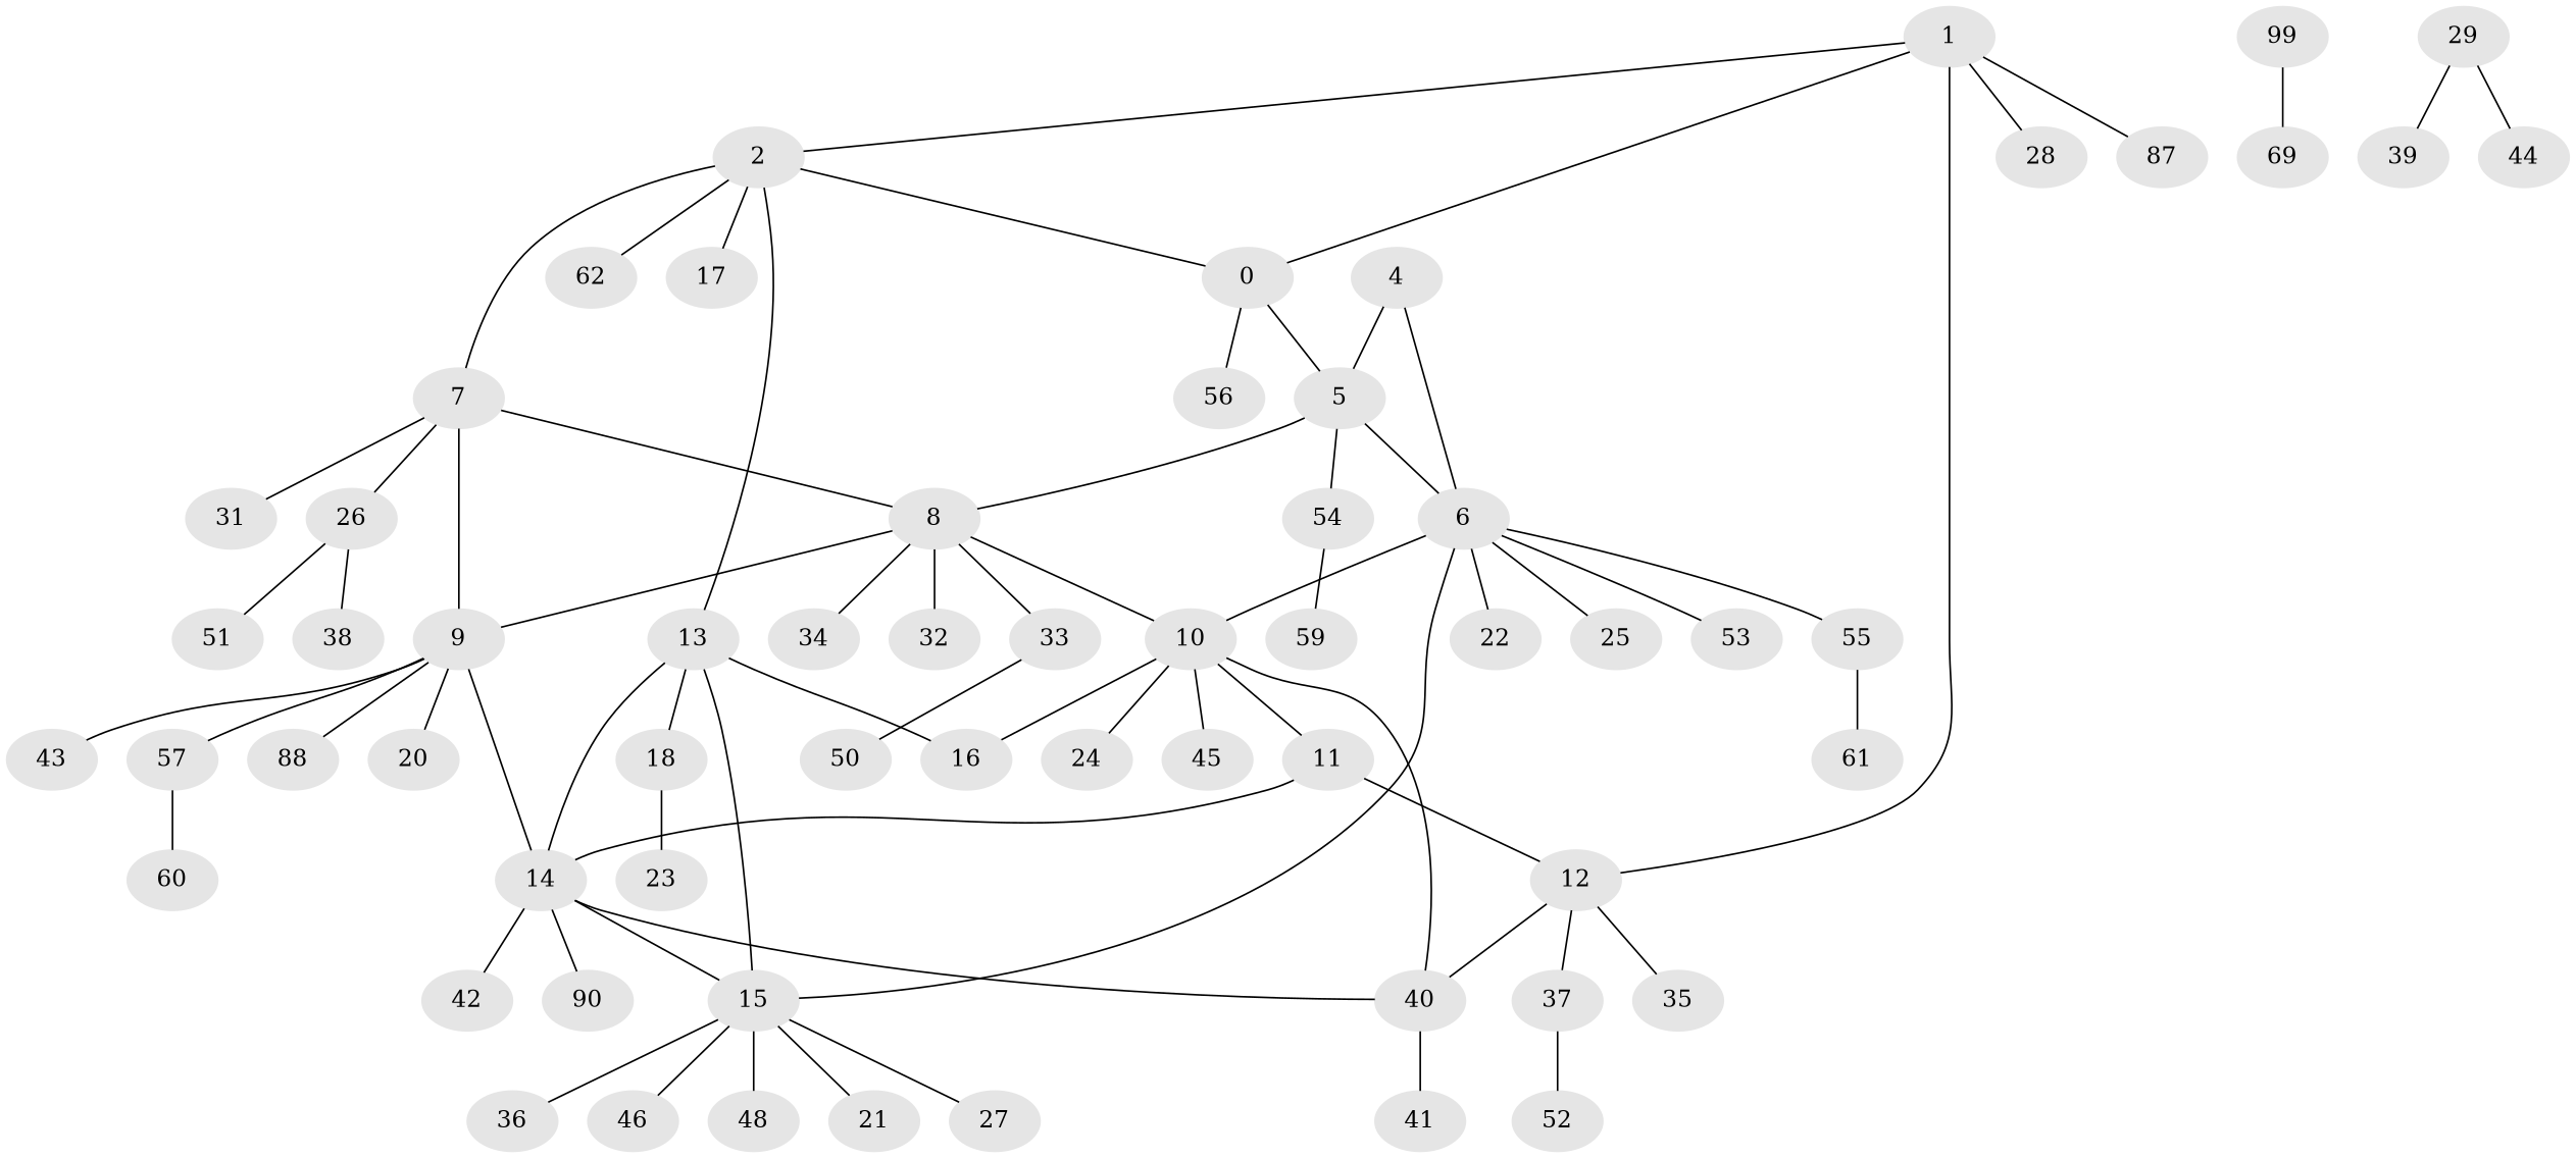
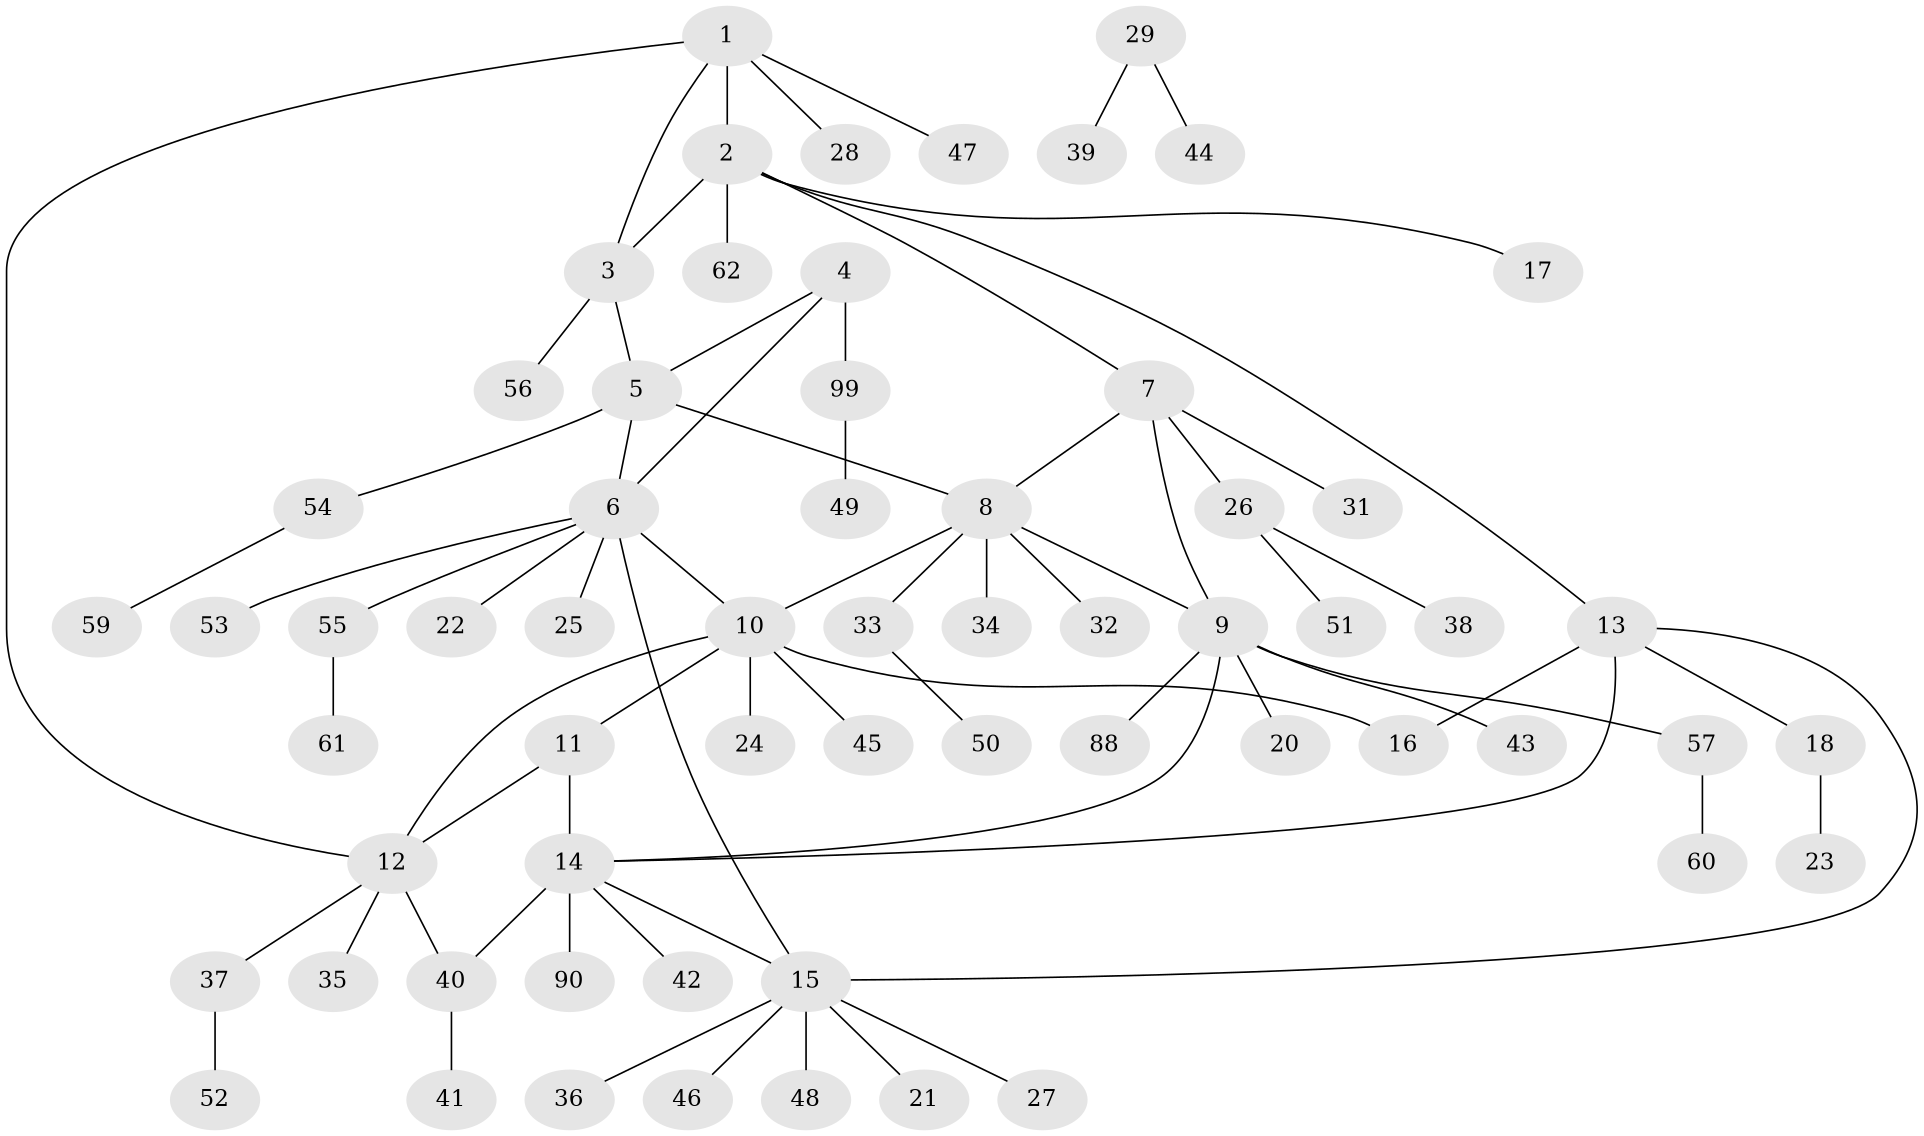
  graph {
    node [color=gray90 style=filled]
    1
    2
-   3 [label=0]
+   3
    12
    28
-   47 [label=87]
+   47
    7
    13
    17
    62
    5
    56
    35
    37
    40
    8
    9
    26
    31
    15
    14
    16
    18
    6
    54
    4
    n27 [label=99]
    10
    22
    25
    53
    55
-   49 [label=69]
+   49
    32
    33
    34
    59
    11
    24
    45
    21
    27
    36
    46
    48
    61
    20
    43
    57
    n50 [label=88]
    38
    51
    50
    n54 [label=90]
    42
    60
    52
    41
    23
    29
    39
    44
    1 -- 2
    1 -- 3
    1 -- 12
    1 -- 28
    1 -- 47
    2 -- 3
    2 -- 7
    2 -- 13
    2 -- 17
    2 -- 62
    3 -- 5
    3 -- 56
    12 -- 35
    12 -- 37
    12 -- 40
    7 -- 8
    7 -- 9
    7 -- 26
    7 -- 31
    13 -- 15
    13 -- 14
    13 -- 16
    13 -- 18
    5 -- 8
    5 -- 6
    5 -- 54
    37 -- 52
    40 -- 41
    8 -- 9
    8 -- 10
    8 -- 32
    8 -- 33
    8 -- 34
    9 -- 14
    9 -- 20
    9 -- 43
    9 -- 57
    9 -- n50
    26 -- 38
    26 -- 51
    15 -- 21
    15 -- 27
    15 -- 36
    15 -- 46
    15 -- 48
    14 -- 40
    14 -- 15
    14 -- n54
    14 -- 42
    18 -- 23
    6 -- 15
    6 -- 10
    6 -- 22
    6 -- 25
    6 -- 53
    6 -- 55
    54 -- 59
    4 -- 5
    4 -- 6
+   4 -- n27
    n27 -- 49
-   10 -- 40
+   10 -- 12
    10 -- 16
    10 -- 11
    10 -- 24
    10 -- 45
    55 -- 61
    33 -- 50
    11 -- 12
    11 -- 14
    57 -- 60
    29 -- 39
    29 -- 44
  }
